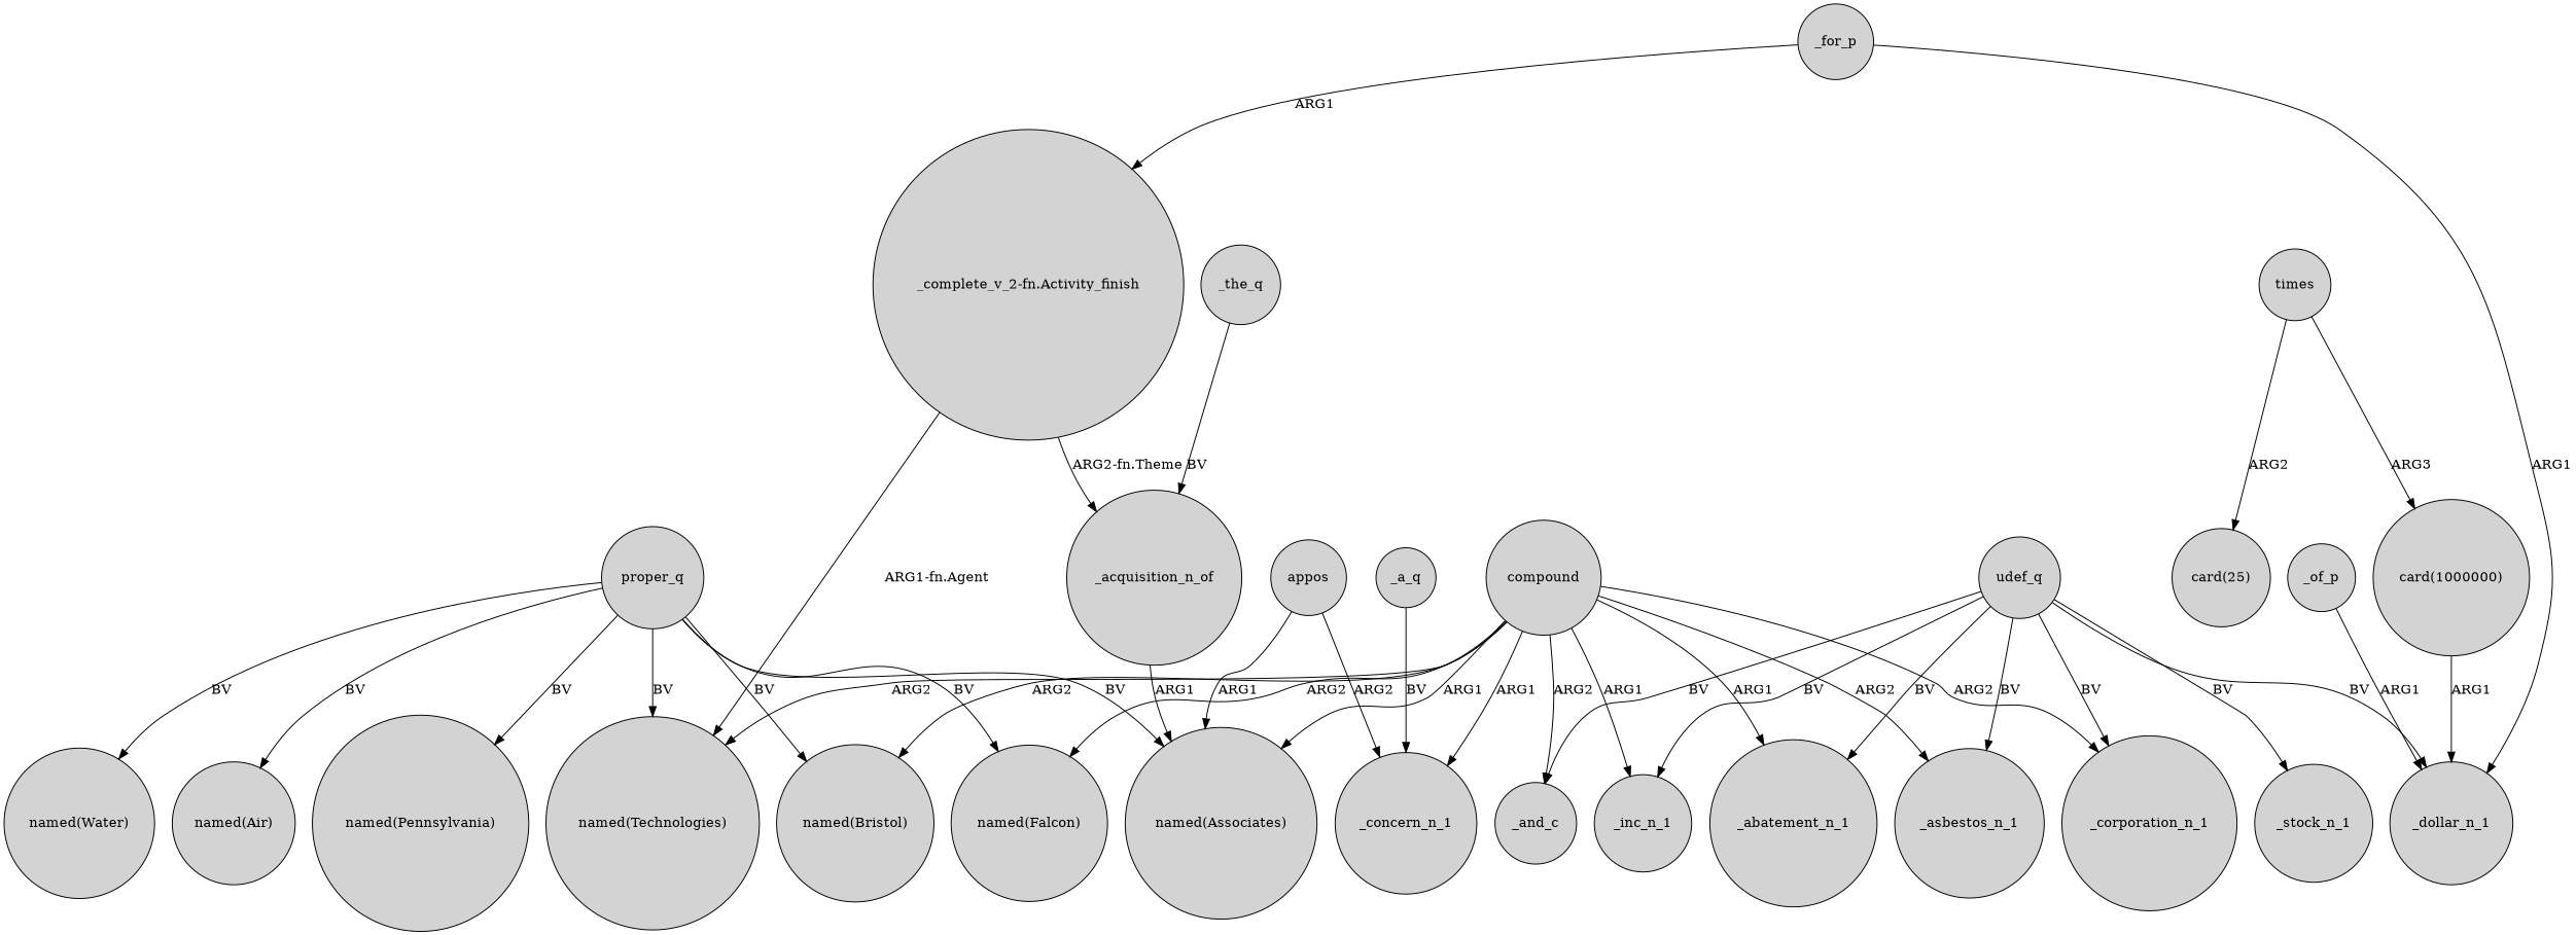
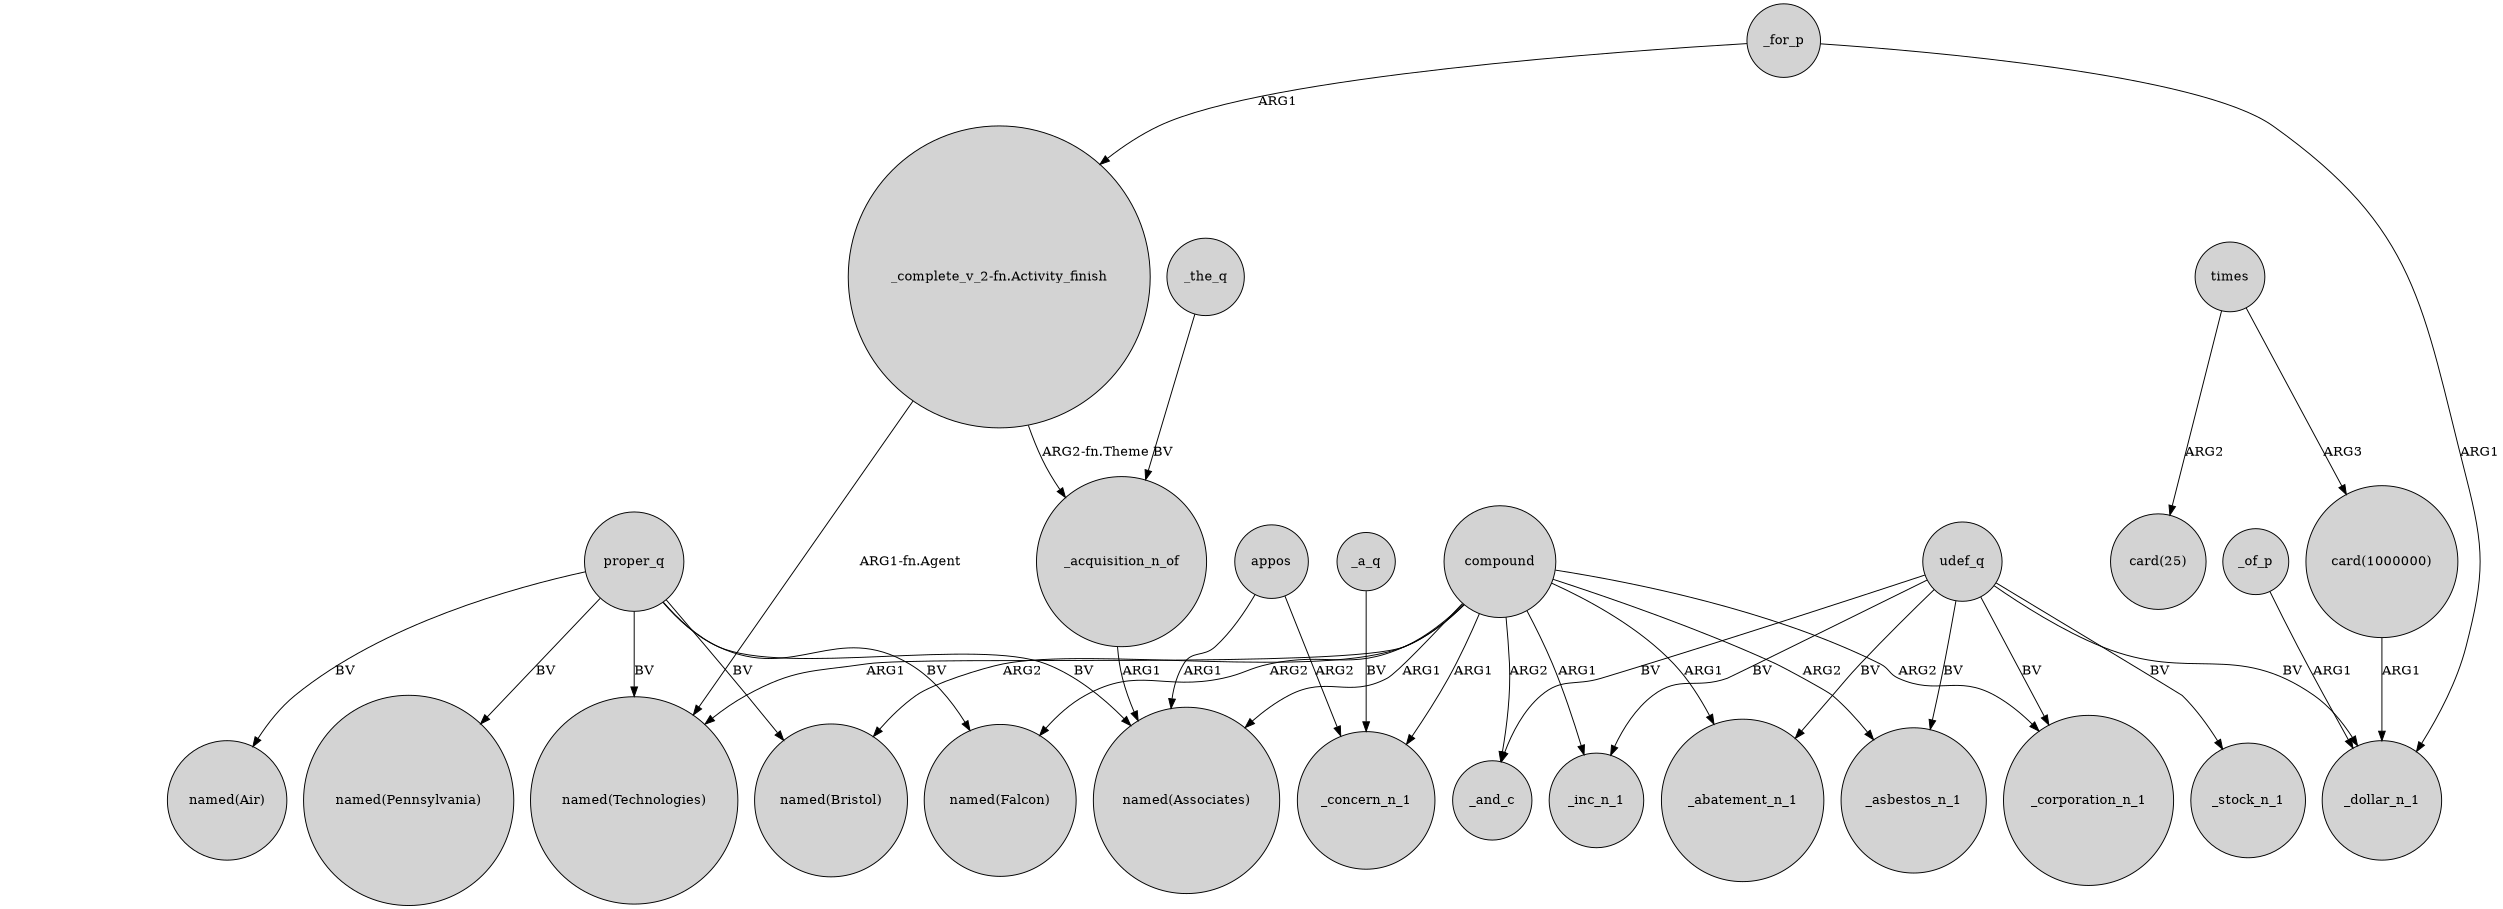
  digraph {
    node [shape=circle style=filled]
    _a_q
    _concern_n_1
    "card(1000000)"
    _dollar_n_1
    proper_q
-   "named(Water)"
    "named(Technologies)"
    "named(Associates)"
    "named(Air)"
    "named(Bristol)"
    "named(Falcon)"
    "named(Pennsylvania)"
    udef_q
    _inc_n_1
    _corporation_n_1
    _abatement_n_1
    _and_c
    _stock_n_1
    _asbestos_n_1
    compound
    _acquisition_n_of
    _for_p
    "_complete_v_2-fn.Activity_finish"
    _of_p
    appos
    times
    "card(25)"
    _the_q
    _a_q -> _concern_n_1 [label=BV]
    "card(1000000)" -> _dollar_n_1 [label=ARG1]
-   proper_q -> "named(Water)" [label=BV]
    proper_q -> "named(Technologies)" [label=BV]
    proper_q -> "named(Associates)" [label=BV]
    proper_q -> "named(Air)" [label=BV]
    proper_q -> "named(Bristol)" [label=BV]
    proper_q -> "named(Falcon)" [label=BV]
    proper_q -> "named(Pennsylvania)" [label=BV]
    udef_q -> _dollar_n_1 [label=BV]
    udef_q -> _inc_n_1 [label=BV]
    udef_q -> _corporation_n_1 [label=BV]
    udef_q -> _abatement_n_1 [label=BV]
    udef_q -> _and_c [label=BV]
    udef_q -> _stock_n_1 [label=BV]
    udef_q -> _asbestos_n_1 [label=BV]
    compound -> _concern_n_1 [label=ARG1]
-   compound -> "named(Technologies)" [label=ARG2]
+   compound -> "named(Technologies)" [label=ARG1]
    compound -> "named(Associates)" [label=ARG1]
    compound -> "named(Bristol)" [label=ARG2]
    compound -> "named(Falcon)" [label=ARG2]
    compound -> _inc_n_1 [label=ARG1]
    compound -> _corporation_n_1 [label=ARG2]
    compound -> _abatement_n_1 [label=ARG1]
    compound -> _and_c [label=ARG2]
    compound -> _asbestos_n_1 [label=ARG2]
    _acquisition_n_of -> "named(Associates)" [label=ARG1]
    _for_p -> _dollar_n_1 [label=ARG1]
    _for_p -> "_complete_v_2-fn.Activity_finish" [label=ARG1]
    "_complete_v_2-fn.Activity_finish" -> "named(Technologies)" [label="ARG1-fn.Agent"]
    "_complete_v_2-fn.Activity_finish" -> _acquisition_n_of [label="ARG2-fn.Theme"]
    _of_p -> _dollar_n_1 [label=ARG1]
    appos -> _concern_n_1 [label=ARG2]
    appos -> "named(Associates)" [label=ARG1]
    times -> "card(1000000)" [label=ARG3]
    times -> "card(25)" [label=ARG2]
    _the_q -> _acquisition_n_of [label=BV]
  }
